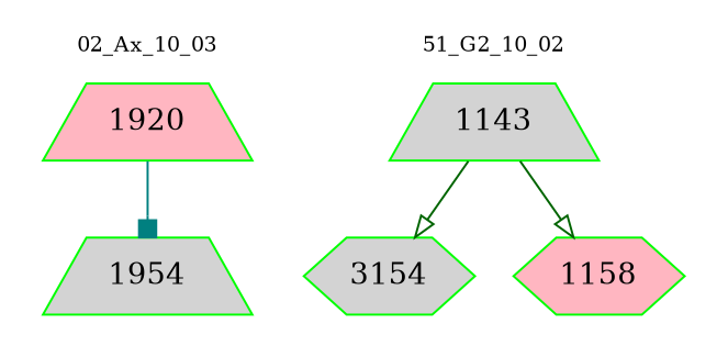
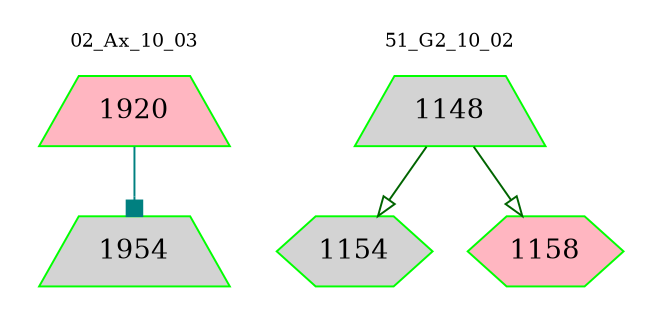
  digraph {
    node [color=green fillcolor=lightgrey shape=trapezium style=filled]
    edge [arrowhead=onormal color=darkgreen]
    n1 [fillcolor=lightpink label=1920]
    n2 [label=1954]
-   n3 [label=1143]
-   n4 [label=3154 shape=hexagon]
+   n3 [label=1148]
+   n4 [label=1154 shape=hexagon]
    n5 [fillcolor=lightpink label=1158 shape=hexagon]
    subgraph cluster_1 {
      color=white
      fontsize=10
      label="02_Ax_10_03"
      n1
      n2
    }
    subgraph cluster_2 {
      color=white
      fontsize=10
      label="51_G2_10_02"
      n3
      n4
      n5
    }
    n1 -> n2 [arrowhead=box color=teal]
    n3 -> n4
    n3 -> n5
  }
